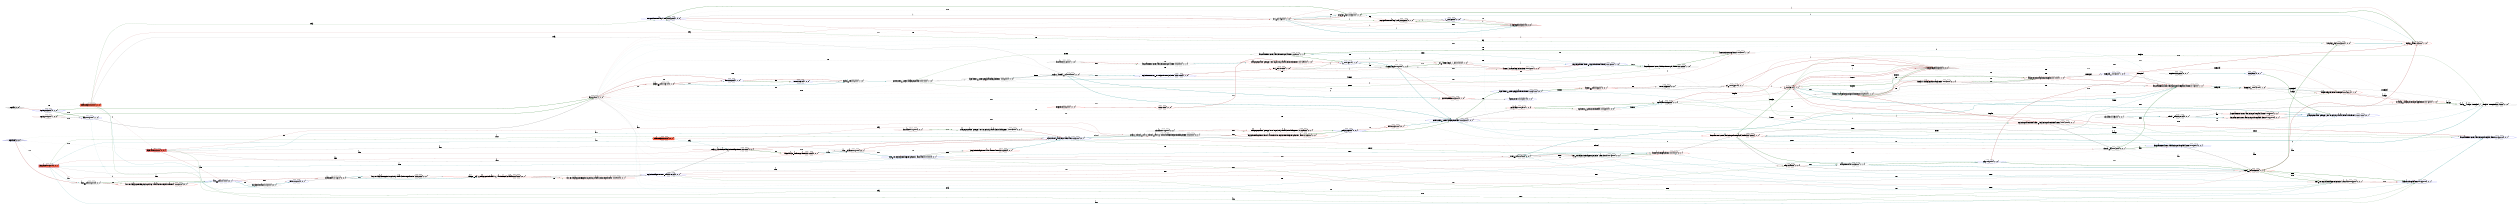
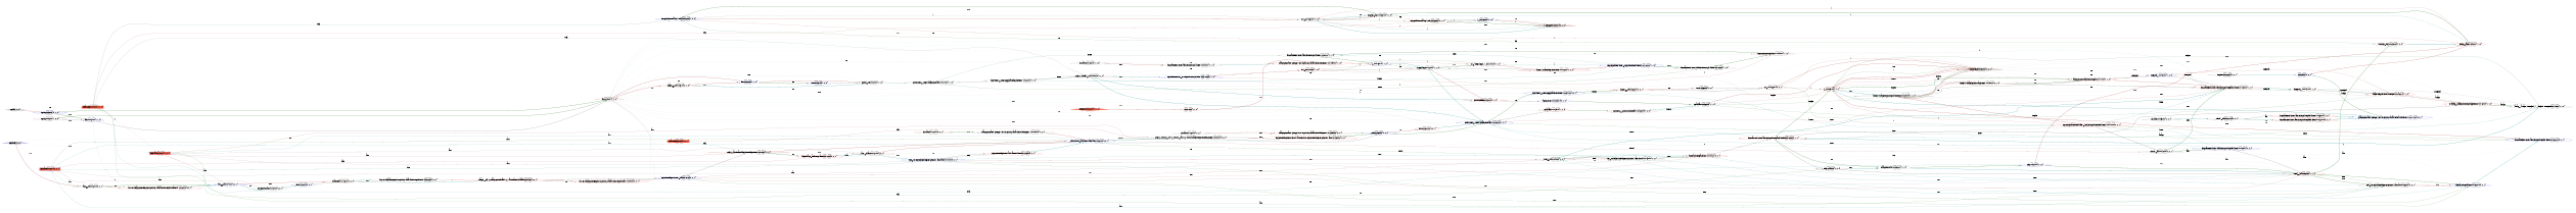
  digraph {
    rankdir=LR
    node [color=gray40 fillcolor=white shape=ellipse style=filled]
    edge [color=brown style=bold]
    n1 [color=blue label="removeAttributeInternal(keys(i(,notify)@@@56@@@['1', '0', '0']"]
    n2 [label="int i = 0@@@56@@@['1', '1', '0']"]
    n3 [color=brown label="removeAttributeInternal(keys(i(,notify)@@@58@@@['0', '1', '0']"]
    n4 [color=blue label="i++@@@58@@@['0', '1', '0']"]
    n5 [color=red fillcolor=lightgray label="i < keys.length@@@57@@@['0', '1', '0']" shape=diamond]
    n6 [label="String keys = keys()@@@55@@@['1', '1', '0']"]
    n7 [color=brown label="event = new HttpSessionBindingEvent(getSession(),name,value)@@@53@@@['0', '0', '1']"]
    n8 [color=red label="listener.attributeReplaced(event)@@@47@@@['0', '0', '1']"]
    n9 [color=red label="event == null@@@52@@@['1', '1', '1']" shape=diamond]
    n10 [label="event == null@@@44@@@['0', '0', '1']" shape=diamond]
    n11 [color=blue label="listener.attributeAdded(event)@@@55@@@['0', '0', '1']"]
    n12 [color=red label="fireContainerEvent(context,\"afterSessionAttributeReplaced\",listener)@@@48@@@['1', '1', '1']"]
    n13 [color=blue label="manager.getContainer().getLogger().error(sm.getString(\"standardSession.attributeEvent\"),t)@@@71@@@['0', '0', '1']"]
    n14 [color=brown label="String keys = keys()@@@53@@@['1', '0', '0']"]
    n15 [color=red label="expiring = false@@@54@@@['1', '1', '0']"]
    n16 [label="event = new HttpSessionBindingEvent(getSession(),name,unbound)@@@45@@@['0', '0', '1']"]
    n17 [color=blue label="fireContainerEvent(context,\"afterSessionAttributeAdded\",listener)@@@56@@@['0', '0', '1']"]
    n18 [color=brown label="manager == null@@@5@@@['0', '1', '0']" shape=diamond]
    n19 [color=blue label="return@@@5@@@['1', '1', '0']"]
    n20 [label="expiring = true@@@6@@@['1', '1', '0']"]
    n21 [color=blue label="return@@@5@@@['1', '0', '0']"]
    n22 [label="Context context = (Context)manager.getContainer()@@@7@@@['1', '1', '0']"]
    n23 [color=red label="i++@@@38@@@['1', '1', '1']"]
    n24 [label="average = ((average * (numExpired - 1)) + timeAlive) / numExpired@@@47@@@['0', '1', '0']"]
    n25 [label="!(listeners(i( instanceof HttpSessionAttributeListener)@@@39@@@['1', '1', '1']" shape=diamond]
    n26 [color=brown fillcolor=lightgray label="i < listeners.length@@@37@@@['1', '1', '1']" shape=diamond]
    n27 [color=brown label="timeAlive > manager.getSessionMaxAliveTime()@@@40@@@['0', '1', '0']" shape=diamond]
    n28 [color=red label="manager.setSessionMaxAliveTime(timeAlive)@@@41@@@['1', '1', '0']"]
    n29 [color=red label="HttpSessionAttributeListener listener = (HttpSessionAttributeListener)listeners(i(@@@40@@@['0', '0', '1']"]
    n30 [color=red label="fireContainerEvent(context,\"beforeSessionAttributeReplaced\",listener)@@@43@@@['1', '1', '1']"]
    n31 [color=brown label="numExpired++@@@44@@@['1', '1', '0']"]
    n32 [color=red label="manager.setExpiredSessions(numExpired)@@@45@@@['1', '1', '0']"]
    n33 [color=red label="int average = manager.getSessionAverageAliveTime()@@@46@@@['1', '1', '0']"]
    n34 [label="unbound != null@@@42@@@['0', '0', '1']" shape=diamond]
    n35 [color=blue label="numExpired++@@@42@@@['1', '0', '0']"]
    n36 [color=blue label="fireContainerEvent(context,\"beforeSessionAttributeAdded\",listener)@@@51@@@['0', '0', '1']"]
    n37 [fillcolor=tomato label="boolean notify@@@2@@@['1', '1', '0']" shape=box]
    n38 [label="notify && (listeners != null)@@@9@@@['1', '1', '0']" shape=diamond]
    n39 [color=blue label="notify@@@51@@@['0', '1', '0']" shape=diamond]
    n40 [color=brown label="notify@@@49@@@['1', '0', '0']" shape=diamond]
    n41 [color=blue fillcolor=tomato label="Object value@@@2@@@['0', '0', '1']" shape=box]
    n42 [color=red label="int i = 0@@@11@@@['1', '1', '0']"]
    n43 [label="i < listeners.length@@@12@@@['1', '1', '0']" shape=diamond]
    n44 [color=blue label="Context context = (Context)manager.getContainer()@@@33@@@['1', '0', '1']"]
    n45 [color=red label="ACTIVITY_CHECK@@@33@@@['0', '1', '0']" shape=diamond]
    n46 [color=red label="listeners == null@@@35@@@['0', '0', '1']" shape=diamond]
    n47 [color=blue label="HttpSessionEvent event = new HttpSessionEvent(getSession())@@@10@@@['1', '1', '0']"]
    n48 [label="manager.remove(this)@@@50@@@['1', '1', '0']"]
    n49 [color=blue label="Object unbound = attributes.put(name,value)@@@23@@@['0', '0', '1']"]
    n50 [label="notify && (unbound != null) && (unbound != value) && (unbound instanceof HttpSessionBindingListener)@@@24@@@['0', '0', '1']" shape=diamond]
    n51 [color=brown label="notify && value instanceof HttpSessionBindingListener@@@11@@@['0', '0', '1']" shape=diamond]
    n52 [color=blue label="value == null@@@4@@@['0', '0', '1']" shape=diamond]
    n53 [color=brown label="value != oldValue@@@13@@@['0', '0', '1']" shape=diamond]
    n54 [color=blue label="event = new HttpSessionBindingEvent(getSession(),name,value)@@@14@@@['0', '0', '1']"]
    n55 [color=brown label="int i = 0@@@36@@@['0', '0', '1']"]
    n56 [color=blue label="@@@69@@@['0', '0', '1']"]
    n57 [color=red label="fireContainerEvent(context,\"afterSessionAttributeReplaced\",listener)@@@62@@@['0', '0', '1']"]
    n58 [color=brown label="int j = (listeners.length - 1) - i@@@14@@@['1', '1', '0']"]
    n59 [color=blue label="i++@@@13@@@['1', '1', '0']"]
    n60 [color=blue label="HttpSessionListener listener = (HttpSessionListener)listeners(j(@@@16@@@['1', '1', '0']"]
    n61 [color=red label="!(listeners(j( instanceof HttpSessionListener)@@@15@@@['1', '1', '0']" shape=diamond]
    n62 [label="fireContainerEvent(context,\"afterSessionDestroyed\",listener)@@@20@@@['1', '1', '0']"]
    n63 [label="fireContainerEvent(context,\"beforeSessionDestroyed\",listener)@@@18@@@['1', '1', '0']"]
    n64 [color=brown label="listener.sessionDestroyed(event)@@@19@@@['1', '1', '0']"]
    n65 [color=blue label="accessCount.set(0)@@@34@@@['0', '1', '0']"]
    n66 [label="setValid(false)@@@36@@@['1', '1', '0']"]
    n67 [color=brown label="throw new IllegalStateException(sm.getString(\"standardSession.setAttribute.ise\"))@@@8@@@['0', '0', '1']"]
    n68 [color=red label="(manager != null) && manager.getDistributable() && !(value instanceof Serializable)@@@9@@@['0', '0', '1']" shape=diamond]
    n69 [color=blue label="HttpSessionBindingEvent event = null@@@10@@@['0', '0', '1']"]
    n70 [color=red label="throw new IllegalArgumentException(sm.getString(\"standardSession.setAttribute.iae\"))@@@9@@@['0', '0', '1']"]
    n71 [fillcolor=lightgray label="expire['0', '1', '0']" shape=diamond]
    n72 [color=blue label="expiring@@@3@@@['0', '1', '0']" shape=diamond]
    n73 [color=blue label="return@@@3@@@['1', '1', '0']"]
    n74 [color=brown label="this@@@4@@@['1', '1', '0']" shape=diamond]
    n75 [label="Throwable t@@@22@@@['1', '1', '0']" shape=diamond]
    n76 [color=red label="manager.getContainer().getLogger().error(sm.getString(\"standardSession.sessionEvent\"),t)@@@29@@@['1', '1', '0']"]
    n77 [label="fireContainerEvent(context,\"afterSessionDestroyed\",listener)@@@24@@@['1', '1', '0']"]
    n78 [color=red label="((HttpSessionBindingListener)unbound).valueUnbound(new HttpSessionBindingEvent(getSession(),name))@@@26@@@['0', '0', '1']"]
    n79 [color=blue label="!notify@@@32@@@['0', '0', '1']" shape=diamond]
    n80 [color=red label="return@@@32@@@['0', '0', '1']"]
    n81 [color=red label="throw new IllegalArgumentException(sm.getString(\"standardSession.setAttribute.namenull\"))@@@3@@@['0', '0', '1']"]
    n82 [color=brown label="long timeNow = System.currentTimeMillis()@@@35@@@['1', '0', '0']"]
    n83 [label="Object listeners = context.getApplicationLifecycleListeners()@@@8@@@['1', '1', '0']"]
    n84 [color=red label="setValid(false)@@@34@@@['1', '0', '0']"]
    n85 [color=blue label="Object listeners = context.getApplicationEventListeners()@@@34@@@['0', '0', '1']"]
    n86 [color=red label="((HttpSessionBindingListener)value).valueBound(event)@@@16@@@['0', '0', '1']"]
    n87 [color=brown label="expiring@@@3@@@['1', '0', '0']" shape=diamond]
    n88 [label="manager.getContainer().getLogger().error(sm.getString(\"standardSession.bindingEvent\"),t)@@@19@@@['0', '0', '1']"]
    n89 [color=brown label="Throwable t@@@18@@@['0', '0', '1']" shape=diamond]
    n90 [label="return@@@35@@@['0', '0', '1']"]
    n91 [color=red label="Object oldValue = attributes.get(name)@@@12@@@['0', '0', '1']"]
    n92 [label="name == null@@@3@@@['0', '0', '1']" shape=diamond]
    n93 [color=brown label="!isValidInternal()@@@8@@@['0', '0', '1']" shape=diamond]
    n94 [label="removeAttribute(name)@@@5@@@['0', '0', '1']"]
    n95 [color=blue label="return@@@6@@@['0', '0', '1']"]
    n96 [label="Throwable t@@@28@@@['0', '0', '1']" shape=diamond]
    n97 [color=brown label="manager.getContainer().getLogger().error(sm.getString(\"standardSession.bindingEvent\"),t)@@@29@@@['0', '0', '1']"]
    n98 [color=blue fillcolor=tomato label="String name@@@2@@@['0', '0', '1']" shape=box]
    n99 [color=blue fillcolor=lightgray label="setAttribute['0', '0', '1']" shape=diamond]
    n100 [color=red fillcolor=tomato label="boolean notify@@@2@@@['0', '0', '1']" shape=box]
    n101 [label="Exception e@@@68@@@['0', '0', '1']" shape=diamond]
    n102 [label="Throwable t@@@59@@@['0', '0', '1']" shape=diamond]
    n103 [label="unbound != null@@@61@@@['0', '0', '1']" shape=diamond]
    n104 [color=red label="fireContainerEvent(context,\"afterSessionAttributeAdded\",listener)@@@65@@@['0', '0', '1']"]
-   n105 [color=red label="Exception e@@@26@@@['1', '1', '0']" shape=diamond]
+   n105 [color=red fillcolor=tomato label="Exception e@@@26@@@['1', '1', '0']" shape=diamond]
    n106 [color=red label="@@@27@@@['1', '1', '0']"]
    n1 -> n2
    n2 -> n1 [color=gray40 label=i style=solid]
    n2 -> n3 [color=darkgreen label=i style=solid]
    n2 -> n4 [label=i style=solid]
    n2 -> n5 [color=teal label=i style=solid]
    n2 -> n5 [color=teal]
    n2 -> n6 [color=teal]
    n2 -> n6 [color=gray40 label=i style=solid]
    n3 -> n4 [color=gray40]
    n4 -> n3 [color=darkgreen label=i style=solid]
    n4 -> n5
    n4 -> n5 [color=gray40 label=i style=solid]
    n5 -> n3 [color=darkgreen]
    n5 -> n3 [color=gray40 label=true style=dotted]
    n5 -> n4 [color=darkgreen label=true style=dotted]
    n6 -> n1 [color=darkgreen]
    n6 -> n1 [color=gray40 label=true style=dotted]
    n6 -> n2
    n6 -> n2 [label=true style=dotted]
    n6 -> n3 [label=keys style=solid]
    n7 -> n8 [color=teal label=event style=solid]
    n7 -> n9 [color=darkgreen label=event style=solid]
    n7 -> n10 [color=teal label=event style=solid]
    n7 -> n11
    n7 -> n11 [label=event style=solid]
    n8 -> n12 [color=gray40]
    n9 -> n7 [color=darkgreen]
    n9 -> n7 [color=darkgreen label=true style=dotted]
    n9 -> n11 [color=darkgreen]
    n9 -> n13 [color=teal label=0 style=dashed]
    n9 -> n14 [color=darkgreen]
-   n9 -> n15
+   n56 -> n15
    n10 -> n8 [color=teal]
    n10 -> n16 [label=true style=dotted]
    n10 -> n16
    n11 -> n17 [color=teal]
    n12 -> n23 [color=darkgreen]
    n12 -> n40 [color=gray40]
    n12 -> n48 [color=darkgreen]
    n13 -> n23 [color=teal]
    n14 -> n1 [color=darkgreen label=keys style=solid]
    n14 -> n15 [color=teal]
    n15 -> n1 [label=i style=solid]
    n15 -> n2 [label=i style=solid]
    n15 -> n6 [color=teal label=i style=solid]
    n15 -> n6 [color=darkgreen]
    n16 -> n8 [color=gray40 label=event style=solid]
    n16 -> n8 [color=darkgreen]
    n16 -> n9 [color=teal label=event style=solid]
    n16 -> n10 [color=gray40 label=event style=solid]
    n16 -> n11 [color=teal label=event style=solid]
    n17 -> n23
    n18 -> n19
    n18 -> n19 [color=darkgreen label=true style=dotted]
    n18 -> n20 [color=teal]
    n19 -> n20
    n19 -> n21 [color=darkgreen]
    n19 -> n21 [label=true style=dotted]
    n20 -> n22 [color=teal]
    n21 -> n20 [color=gray40]
    n22 -> n62 [color=darkgreen label=context style=solid]
    n22 -> n63 [color=darkgreen label=context style=solid]
    n22 -> n83 [color=gray40]
    n23 -> n24 [color=darkgreen label=timeAlive style=solid]
    n23 -> n25 [color=darkgreen label=true style=dotted]
    n23 -> n25 [color=teal]
    n23 -> n26 [color=darkgreen label=i style=solid]
    n23 -> n26
    n23 -> n27 [color=teal label=timeAlive style=solid]
    n23 -> n28 [color=darkgreen]
    n23 -> n28 [color=gray40 label=timeAlive style=solid]
    n23 -> n29 [label=i style=solid]
    n24 -> n12 [color=teal]
    n24 -> n12 [color=teal label=average style=solid]
    n25 -> n12 [color=gray40 label=true style=dotted]
    n25 -> n24 [color=gray40 label=true style=dotted]
    n25 -> n26
    n25 -> n27
    n25 -> n27 [label=true style=dotted]
    n25 -> n28 [color=gray40]
    n25 -> n29
    n25 -> n30 [color=teal label=true style=dotted]
    n25 -> n31 [label=true style=dotted]
    n25 -> n32 [color=darkgreen label=true style=dotted]
    n25 -> n33 [color=gray40 label=true style=dotted]
    n26 -> n23 [label=timeNow style=solid]
    n26 -> n23 [color=gray40 label=true style=dotted]
    n26 -> n23
    n26 -> n25 [color=darkgreen]
    n26 -> n25 [label=true style=dotted]
    n26 -> n28 [color=gray40 label=true style=dotted]
    n26 -> n29 [color=gray40 label=true style=dotted]
    n26 -> n30 [color=gray40 label=true style=dotted]
    n26 -> n31 [label=true style=dotted]
    n26 -> n32 [color=darkgreen label=true style=dotted]
    n26 -> n33 [label=true style=dotted]
    n26 -> n34 [color=teal label=true style=dotted]
    n26 -> n35 [color=gray40 label=true style=dotted]
    n27 -> n28 [color=darkgreen]
    n27 -> n28 [color=gray40 label=true style=dotted]
    n27 -> n30 [color=gray40]
    n28 -> n30
    n28 -> n35 [color=gray40]
    n28 -> n35 [label=numExpired style=solid]
    n29 -> n12 [color=gray40 label=listener style=solid]
    n29 -> n17 [color=darkgreen label=listener style=solid]
    n29 -> n30 [color=teal label=listener style=solid]
    n29 -> n34 [color=gray40]
    n29 -> n36 [color=teal label=listener style=solid]
    n30 -> n10 [color=teal]
    n30 -> n31 [color=teal]
    n30 -> n31 [color=darkgreen label=numExpired style=solid]
    n31 -> n24 [color=gray40 label=numExpired style=solid]
    n31 -> n32 [color=gray40 label=average style=solid]
    n31 -> n32 [color=teal label=numExpired style=solid]
    n31 -> n32 [color=gray40]
    n32 -> n33
    n32 -> n33 [color=gray40 label=average style=solid]
    n33 -> n12 [color=gray40]
    n33 -> n24 [color=gray40 label=average style=solid]
    n33 -> n24 [color=darkgreen]
    n34 -> n8 [label=true style=dotted]
    n34 -> n9 [color=darkgreen label=false style=dotted]
-   n4 -> n10 [color=teal label=true style=dotted]
+   n34 -> n10 [color=teal label=true style=dotted]
    n34 -> n11 [label=false style=dotted]
    n34 -> n12 [label=true style=dotted]
    n34 -> n17 [color=teal label=false style=dotted]
    n34 -> n30 [color=darkgreen]
    n34 -> n30 [color=teal label=true style=dotted]
    n34 -> n36 [label=false style=dotted]
    n34 -> n36 [color=darkgreen]
    n35 -> n30 [label=numExpired style=solid]
    n35 -> n30 [color=gray40]
    n35 -> n32 [label=numExpired style=solid]
    n36 -> n9 [color=gray40]
    n37 -> n1 [color=darkgreen label=notify style=solid]
    n37 -> n3 [label=notify style=solid]
    n37 -> n38 [color=gray40 label=notify style=solid]
    n37 -> n39 [color=teal label=notify style=solid]
    n37 -> n40 [color=darkgreen label=notify style=solid]
    n37 -> n41 [label=0 style=dashed]
    n38 -> n42 [label=true style=dotted]
    n38 -> n43 [color=darkgreen label=true style=dotted]
    n38 -> n44 [color=teal]
    n38 -> n45 [color=teal]
    n38 -> n46 [label=0 style=dashed]
    n38 -> n47 [color=teal]
    n38 -> n47 [color=gray40 label=true style=dotted]
    n39 -> n9 [color=darkgreen]
    n39 -> n9 [color=darkgreen label=true style=dotted]
    n39 -> n15
    n40 -> n9 [color=gray40]
    n40 -> n48 [color=teal label=true style=dotted]
    n40 -> n48 [color=teal]
    n41 -> n7 [color=darkgreen label=value style=solid]
    n41 -> n49 [color=teal label=value style=solid]
    n41 -> n50 [label=value style=solid]
    n41 -> n51 [label=value style=solid]
    n41 -> n52 [label=value style=solid]
    n41 -> n53 [color=gray40 label=value style=solid]
    n41 -> n54 [color=gray40 label=value style=solid]
    n42 -> n43 [label=i style=solid]
    n42 -> n43 [color=gray40]
    n42 -> n58 [color=darkgreen label=i style=solid]
    n42 -> n59 [label=i style=solid]
    n43 -> n44 [color=teal]
    n43 -> n45
    n43 -> n58 [label=true style=dotted]
    n43 -> n58 [color=darkgreen]
    n43 -> n59 [color=gray40 label=true style=dotted]
    n43 -> n60 [label=true style=dotted]
    n43 -> n61 [color=darkgreen label=true style=dotted]
    n43 -> n62 [color=teal label=true style=dotted]
    n43 -> n63 [label=true style=dotted]
    n43 -> n64 [color=darkgreen label=true style=dotted]
    n44 -> n12 [color=teal label=context style=solid]
    n44 -> n17 [color=darkgreen label=context style=solid]
    n44 -> n30 [label=context style=solid]
    n44 -> n36 [color=teal label=context style=solid]
    n44 -> n84 [color=gray40]
    n44 -> n85 [color=darkgreen]
    n45 -> n65 [color=gray40 label=true style=dotted]
    n45 -> n65 [color=gray40]
    n46 -> n55 [color=gray40]
    n46 -> n90
    n46 -> n90 [color=teal label=true style=dotted]
    n47 -> n42
    n47 -> n64 [label=event style=solid]
    n48 -> n9 [color=teal]
    n48 -> n39 [color=darkgreen]
    n49 -> n16 [color=darkgreen label=unbound style=solid]
    n49 -> n34 [label=unbound style=solid]
    n49 -> n50 [color=darkgreen label=unbound style=solid]
    n49 -> n50 [color=teal]
    n50 -> n78
    n50 -> n78 [color=darkgreen label=true style=dotted]
    n50 -> n79 [color=gray40]
    n51 -> n49
    n51 -> n53 [color=gray40 label=true style=dotted]
    n51 -> n91 [label=true style=dotted]
    n51 -> n91 [color=darkgreen]
    n52 -> n93
    n52 -> n94 [color=teal]
    n52 -> n94 [color=teal label=true style=dotted]
    n52 -> n95 [label=true style=dotted]
    n53 -> n49
    n53 -> n54 [color=teal]
    n53 -> n54 [label=true style=dotted]
    n53 -> n86 [color=teal label=true style=dotted]
    n54 -> n8 [color=teal label=event style=solid]
    n54 -> n9 [color=gray40 label=event style=solid]
    n54 -> n10 [label=event style=solid]
    n54 -> n11 [color=darkgreen label=event style=solid]
    n54 -> n86 [color=darkgreen label=event style=solid]
    n54 -> n86 [color=gray40]
    n55 -> n23 [label=i style=solid]
    n55 -> n26
    n55 -> n26 [label=i style=solid]
    n55 -> n29 [color=darkgreen label=i style=solid]
    n56 -> n13 [color=darkgreen]
    n57 -> n13 [color=teal]
    n58 -> n25 [color=gray40 label=0 style=dashed]
    n58 -> n60 [color=teal label=j style=solid]
    n58 -> n61
    n59 -> n43 [color=teal]
    n59 -> n43 [color=darkgreen label=i style=solid]
    n59 -> n58 [label=i style=solid]
    n60 -> n62 [color=teal label=listener style=solid]
    n60 -> n63 [color=teal label=listener style=solid]
    n60 -> n63 [color=darkgreen]
    n61 -> n43 [color=gray40]
    n61 -> n60
    n62 -> n59 [color=darkgreen]
    n63 -> n64 [color=darkgreen]
    n64 -> n30 [color=teal label=0 style=dashed]
    n64 -> n62 [color=darkgreen]
-   n84 -> n66 [color=darkgreen]
+   n65 -> n66 [color=darkgreen]
    n66 -> n23 [label=timeAlive style=solid]
    n66 -> n25 [color=darkgreen label=timeAlive style=solid]
    n66 -> n26
    n66 -> n32 [color=darkgreen label=timeAlive style=solid]
    n67 -> n68 [color=gray40]
    n68 -> n69 [color=gray40]
    n68 -> n70 [color=gray40]
    n68 -> n70 [color=darkgreen label=true style=dotted]
    n69 -> n8 [label=event style=solid]
    n69 -> n9 [label=event style=solid]
    n69 -> n10 [label=event style=solid]
    n69 -> n11 [color=darkgreen label=event style=solid]
    n69 -> n51 [color=gray40]
    n70 -> n69 [color=gray40]
    n71 -> n37 [color=gray40 label=true style=dotted]
    n71 -> n72
    n72 -> n73 [label=true style=dotted]
    n72 -> n73 [color=darkgreen]
    n72 -> n74 [color=darkgreen]
    n73 -> n74 [color=gray40]
    n73 -> n81 [color=teal label=0 style=dashed]
    n74 -> n2 [label=true style=dotted]
    n74 -> n5 [color=teal label=true style=dotted]
    n74 -> n6 [label=true style=dotted]
    n74 -> n9 [color=teal label=true style=dotted]
    n74 -> n12 [label=true style=dotted]
    n74 -> n14 [color=teal label=true style=dotted]
    n74 -> n15 [color=teal label=true style=dotted]
    n74 -> n18 [color=darkgreen label=true style=dotted]
    n74 -> n18
    n74 -> n19 [color=gray40 label=true style=dotted]
    n74 -> n19
    n74 -> n20 [color=teal label=true style=dotted]
    n74 -> n22 [color=gray40 label=true style=dotted]
    n74 -> n23 [color=teal label=true style=dotted]
    n74 -> n25 [label=true style=dotted]
    n74 -> n26 [label=true style=dotted]
    n74 -> n38 [color=gray40 label=true style=dotted]
    n74 -> n39 [color=teal label=true style=dotted]
    n74 -> n40 [color=gray40 label=true style=dotted]
    n74 -> n44 [color=gray40 label=true style=dotted]
    n74 -> n45 [color=teal label=true style=dotted]
    n74 -> n48 [label=true style=dotted]
    n74 -> n66 [label=true style=dotted]
    n74 -> n82 [color=gray40 label=true style=dotted]
    n74 -> n83 [label=true style=dotted]
    n74 -> n84 [color=darkgreen label=true style=dotted]
    n75 -> n76 [label=true style=dotted]
    n75 -> n77 [color=darkgreen label=true style=dotted]
    n75 -> n77
    n76 -> n59
    n77 -> n76 [color=teal]
    n78 -> n79 [color=darkgreen]
    n79 -> n44 [color=darkgreen]
    n79 -> n80 [color=gray40 label=true style=dotted]
    n79 -> n80
    n80 -> n44 [color=teal]
    n81 -> n52 [color=teal]
    n82 -> n66 [color=teal]
    n82 -> n66 [color=teal label=timeNow style=solid]
    n83 -> n38 [color=teal label=listeners style=solid]
    n83 -> n38 [color=gray40]
    n83 -> n60 [color=teal label=listeners style=solid]
    n83 -> n85 [color=gray40 label=0 style=dashed]
    n84 -> n82 [color=darkgreen]
    n85 -> n29 [color=teal label=listeners style=solid]
    n85 -> n46 [color=gray40 label=listeners style=solid]
    n85 -> n46 [color=darkgreen]
    n86 -> n49 [color=teal]
    n87 -> n73 [label=true style=dotted]
    n87 -> n73 [color=gray40]
    n87 -> n74 [color=darkgreen]
    n88 -> n49
    n89 -> n88 [color=darkgreen label=true style=dotted]
    n89 -> n88 [color=darkgreen]
    n90 -> n55 [color=gray40]
    n91 -> n53 [color=teal]
    n91 -> n53 [color=teal label=oldValue style=solid]
    n92 -> n52 [color=darkgreen]
    n92 -> n81 [color=darkgreen label=true style=dotted]
    n92 -> n81
    n93 -> n67 [color=teal]
    n93 -> n67 [color=gray40 label=true style=dotted]
    n93 -> n68 [color=teal]
    n94 -> n95 [color=teal]
    n95 -> n93 [color=gray40]
    n96 -> n97
    n96 -> n97 [color=darkgreen label=true style=dotted]
    n97 -> n79 [color=darkgreen]
    n98 -> n7 [color=teal label=name style=solid]
    n98 -> n16 [color=gray40 label=name style=solid]
    n98 -> n49 [color=darkgreen label=name style=solid]
    n98 -> n54 [color=teal label=name style=solid]
    n98 -> n78 [color=teal label=name style=solid]
    n98 -> n91 [label=name style=solid]
    n98 -> n92 [color=teal label=name style=solid]
    n98 -> n94 [label=name style=solid]
    n99 -> n41 [color=gray40 label=true style=dotted]
    n99 -> n92
    n99 -> n98 [color=gray40 label=true style=dotted]
    n99 -> n100 [color=darkgreen label=true style=dotted]
    n100 -> n50 [label=notify style=solid]
    n100 -> n51 [color=teal label=notify style=solid]
    n101 -> n56 [color=teal]
    n102 -> n13 [color=gray40 label=true style=dotted]
    n102 -> n103 [color=teal]
    n102 -> n103 [label=true style=dotted]
    n103 -> n57 [color=teal label=true style=dotted]
    n103 -> n57 [color=teal]
    n103 -> n104 [color=teal label=false style=dotted]
    n103 -> n104 [color=gray40]
    n104 -> n13 [color=teal]
    n105 -> n106
    n106 -> n36 [color=darkgreen label=0 style=dashed]
    n106 -> n76
  }
